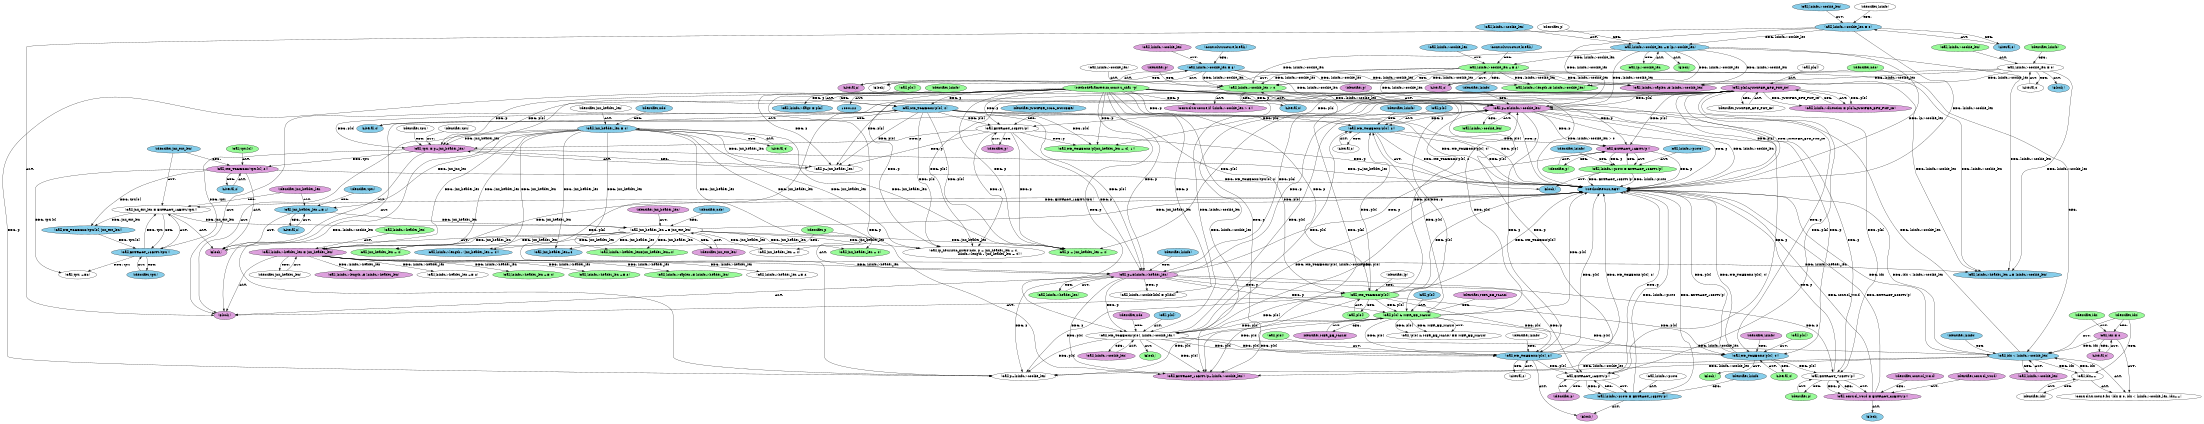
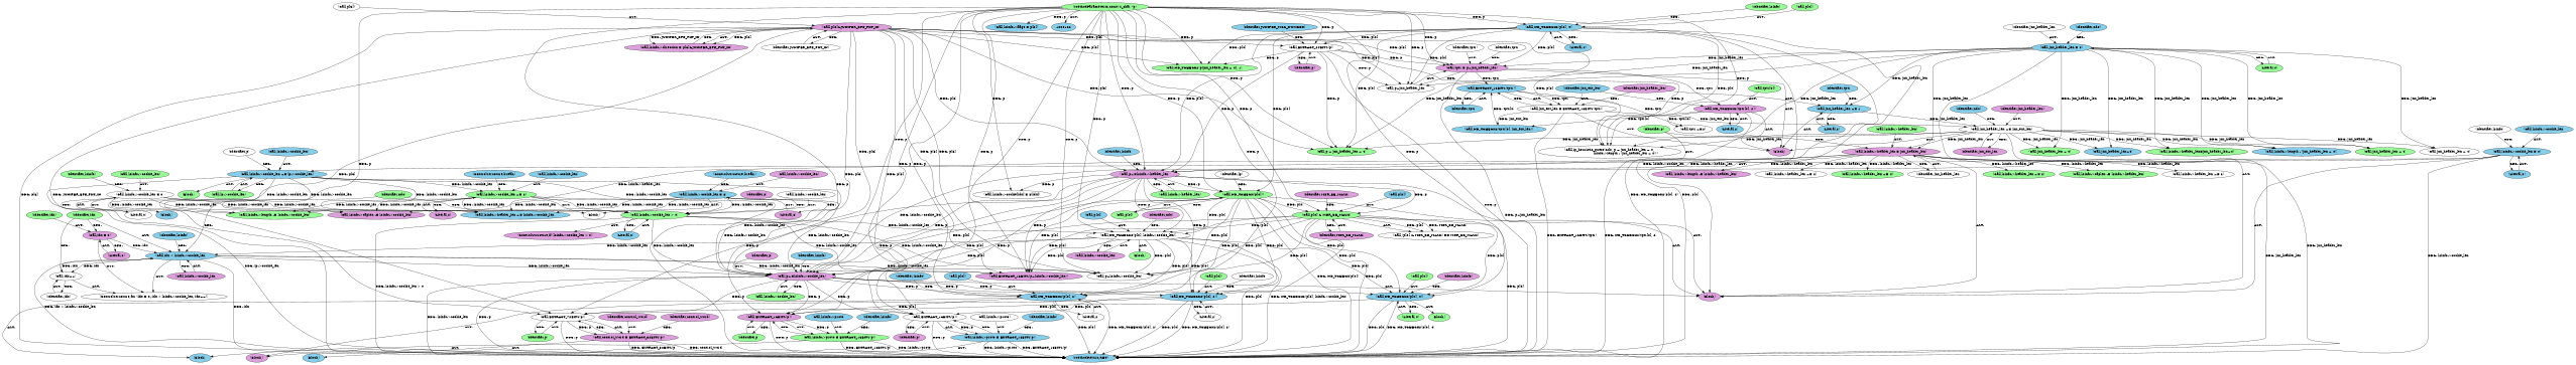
  digraph {
    fontname="DejaVu Serif"
    node [fillcolor=skyblue fontname="DejaVu Serif" style=filled]
    edge [fontname="DejaVu Serif"]
    n1 [fillcolor=plum label="(Call,p+=l2info->cookie_len)"]
    n2 [label="(Call,ND_TCHECK2(p[0], 2))"]
    n3 [fillcolor=plum label="(Call,EXTRACT_16BITS(p))"]
    n4 [label="(Call,ND_TCHECK2(p[0], 2))"]
    n5 [fillcolor=white label="(Call,EXTRACT_16BITS(p))"]
    n6 [label="(Call,ND_TCHECK2(p[0], 4))"]
    n7 [fillcolor=white label="(Call,EXTRACT_72BITS(p))"]
    n8 [fillcolor=palegreen label="(Call,l2info->cookie_len)"]
    n9 [fillcolor=plum label="(Block,)"]
    n10 [label="(MethodReturn,RET)"]
    n11 [label="(Block,)"]
    n12 [fillcolor=white label="(Literal,2)"]
    n13 [fillcolor=palegreen label="(Call,l2info->proto = EXTRACT_16BITS(p))"]
    n14 [fillcolor=palegreen label="(Identifier,p)"]
    n15 [fillcolor=white label="(Literal,2)"]
    n16 [fillcolor=plum label="(Block,)"]
    n17 [label="(Call,l2info->proto = EXTRACT_16BITS(p))"]
    n18 [fillcolor=plum label="(Identifier,p)"]
    n19 [fillcolor=palegreen label="(Literal,4)"]
    n20 [fillcolor=palegreen label="(Block,)"]
    n21 [fillcolor=plum label="(Call,control_word = EXTRACT_32BITS(p))"]
    n22 [fillcolor=palegreen label="(Identifier,p)"]
    n23 [label="(Call,l2info->cookie_len = 8)"]
    n24 [fillcolor=palegreen label="(Call,l2info->cookie_len > 0)"]
    n25 [label="(Call,l2info->header_len += l2info->cookie_len)"]
    n26 [fillcolor=palegreen label="(Call,l2info->length -= l2info->cookie_len)"]
    n27 [fillcolor=white label="(Block,)"]
    n28 [fillcolor=plum label="(Literal,8)"]
    n29 [fillcolor=plum label="(Call,l2info->caplen -= l2info->cookie_len)"]
    n30 [fillcolor=white label="(Call,ND_TCHECK2(p[0], l2info->cookie_len))"]
    n31 [fillcolor=plum label="(ControlStructure,if (l2info->cookie_len > 0))"]
    n32 [fillcolor=white label="(Call,p+l2info->cookie_len)"]
    n33 [fillcolor=plum label="(Call,EXTRACT_16BITS(p+l2info->cookie_len))"]
    n34 [label="(Literal,0)"]
    n35 [fillcolor=palegreen label="(Call,l2info->cookie_len += 2)"]
    n36 [fillcolor=plum label="(Literal,2)"]
    n37 [label="(Call,l2info->cookie_len += lp->cookie_len)"]
    n38 [fillcolor=palegreen label="(Call,lp->cookie_len)"]
    n39 [fillcolor=palegreen label="(Block,)"]
    n40 [label="(Call,l2info->cookie_len = 0)"]
    n41 [label="(Literal,0)"]
    n42 [label="(Call,idx < l2info->cookie_len)"]
    n43 [fillcolor=plum label="(Call,l2info->cookie_len)"]
    n44 [fillcolor=palegreen label="(Block,)"]
    n45 [fillcolor=white label="(Call,l2info->cookie_len = 0)"]
    n46 [label="(Block,)"]
    n47 [fillcolor=white label="(Literal,0)"]
    n48 [fillcolor=white label="(Call,idx++)"]
    n49 [fillcolor=white label="(ControlStructure,for (idx = 0; idx < l2info->cookie_len; idx++))"]
    n50 [fillcolor=plum label="(Call,l2info->cookie_len)"]
    n51 [fillcolor=white label="(Identifier,idx)"]
    n52 [fillcolor=plum label="(Call,idx = 0)"]
    n53 [fillcolor=plum label="(Literal,0)"]
    n54 [fillcolor=palegreen label="(Call,ND_TCHECK(p[0]))"]
    n55 [fillcolor=palegreen label="(Call,p[0] & MFR_BE_MASK)"]
    n56 [fillcolor=palegreen label="(Call,p[0])"]
    n57 [fillcolor=plum label="(Identifier,MFR_BE_MASK)"]
    n58 [fillcolor=white label="(Call,(p[0] & MFR_BE_MASK) == MFR_BE_MASK)"]
    n59 [fillcolor=plum label="(Call,p+=l2info->header_len)"]
    n60 [fillcolor=palegreen label="(Call,l2info->header_len)"]
    n61 [fillcolor=white label="(Call,l2info->cookie[idx] = p[idx])"]
    n62 [fillcolor=plum label="(Call,l2info->header_len = jnx_header_len)"]
    n63 [fillcolor=white label="(Call,l2info->header_len += 2)"]
    n64 [fillcolor=white label="(Identifier,jnx_header_len)"]
    n65 [fillcolor=plum label="(Call,l2info->length -= l2info->header_len)"]
    n66 [fillcolor=white label="(Call,l2info->header_len += 2)"]
    n67 [fillcolor=palegreen label="(Call,l2info->header_len += 4)"]
    n68 [fillcolor=palegreen label="(Call,l2info->header_len += 2)"]
    n69 [fillcolor=palegreen label="(Call,l2info->caplen -= l2info->header_len)"]
    n70 [label="(Call,jnx_header_len = 4)"]
    n71 [fillcolor=plum label="(Call,tptr = p+jnx_header_len)"]
    n72 [label="(Call,jnx_header_len += 1)"]
    n73 [fillcolor=palegreen label="(Literal,4)"]
    n74 [fillcolor=palegreen label="(Call,jnx_header_len + 4)"]
    n75 [label="(Call,l2info->length - (jnx_header_len + 4))"]
    n76 [fillcolor=white label="(Call,ip_heuristic_guess(ndo, p + jnx_header_len + 4,\n                               l2info->length - (jnx_header_len + 4)))"]
    n77 [fillcolor=palegreen label="(Call,jnx_header_len + 4)"]
    n78 [label="(Call,jnx_header_len+4)"]
    n79 [fillcolor=white label="(Call,p+jnx_header_len)"]
    n80 [fillcolor=palegreen label="(Call,p + jnx_header_len + 4)"]
    n81 [fillcolor=palegreen label="(Call,l2info->header_len=jnx_header_len+4)"]
    n82 [fillcolor=white label="(Call,jnx_header_len + 4)"]
    n83 [fillcolor=plum label="(Block,)"]
    n84 [label="(Call,EXTRACT_16BITS(tptr))"]
    n85 [fillcolor=plum label="(Call,ND_TCHECK2(tptr[0], 2))"]
    n86 [fillcolor=white label="(Call,jnx_header_len += jnx_ext_len)"]
    n87 [label="(Literal,2)"]
    n88 [fillcolor=plum label="(Identifier,jnx_ext_len)"]
    n89 [fillcolor=white label="(Call,jnx_ext_len = EXTRACT_16BITS(tptr))"]
    n90 [label="(Call,ND_TCHECK2(tptr[0], jnx_ext_len))"]
    n91 [fillcolor=white label="(Call,tptr +=2)"]
    n92 [label="(Identifier,tptr)"]
    n93 [label="(Literal,2)"]
    n94 [fillcolor=plum label="(Call,p[3]&JUNIPER_BPF_PKT_IN)"]
    n95 [fillcolor=white label="(Call,EXTRACT_24BITS(p))"]
    n96 [fillcolor=white label="(Identifier,JUNIPER_BPF_PKT_IN)"]
    n97 [fillcolor=palegreen label="(Call,ND_TCHECK2(p[jnx_header_len + 4], 1))"]
    n98 [fillcolor=plum label="(Call,l2info->direction = p[3]&JUNIPER_BPF_PKT_IN)"]
    n99 [fillcolor=plum label="(Identifier,p)"]
    n100 [fillcolor=palegreen label="(MethodParameterIn,const u_char *p)"]
    n101 [label="(Call,ND_TCHECK2(p[0], 4))"]
    n102 [label="(Call,l2info->flags = p[3])"]
    1000122
    n104 [label="(Literal,4)"]
    n105 [label="(Block,)"]
    n106 [label="(Call,p[0])"]
    n107 [fillcolor=palegreen label="(Identifier,idx)"]
    n108 [fillcolor=palegreen label="(Identifier,l2info)"]
    n109 [label="(Call,l2info->proto)"]
    n110 [fillcolor=palegreen label="(Identifier,p)"]
    n111 [fillcolor=plum label="(Identifier,jnx_header_len)"]
    n112 [label="(Identifier,l2info)"]
    n113 [fillcolor=white label="(Identifier,tptr)"]
    n114 [fillcolor=palegreen label="(Call,p[0])"]
    n115 [fillcolor=white label="(Call,l2info->proto)"]
    n116 [fillcolor=white label="(Identifier,tptr)"]
    n117 [label="(Call,l2info->cookie_len)"]
    n118 [fillcolor=plum label="(Identifier,ndo)"]
    n119 [label="(ControlStructure,break;)"]
    n120 [fillcolor=palegreen label="(Call,tptr[0])"]
    n121 [fillcolor=plum label="(Identifier,l2info)"]
    n122 [fillcolor=plum label="(Identifier,p)"]
    n123 [label="(Identifier,tptr)"]
    n124 [label="(Call,l2info->cookie_len)"]
    n125 [label="(Call,l2info->cookie_len)"]
    n126 [fillcolor=white label="(Call,l2info->cookie_len)"]
    n127 [fillcolor=plum label="(Identifier,MFR_BE_MASK)"]
    n128 [fillcolor=palegreen label="(Identifier,ndo)"]
    n129 [label="(Identifier,ndo)"]
    n130 [label="(Identifier,l2info)"]
    n131 [fillcolor=plum label="(Identifier,jnx_header_len)"]
    n132 [fillcolor=palegreen label="(Call,p[0])"]
    n133 [fillcolor=palegreen label="(Call,l2info->cookie_len)"]
    n134 [label="(Call,p[0])"]
    n135 [label="(Identifier,JUNIPER_MGC_NUMBER)"]
    n136 [fillcolor=white label="(Identifier,lp)"]
    n137 [fillcolor=white label="(Identifier,l2info)"]
    n138 [label="(Identifier,l2info)"]
    n139 [fillcolor=white label="(Identifier,l2info)"]
    n140 [label="(Identifier,l2info)"]
    n141 [fillcolor=plum label="(Identifier,control_word)"]
    n142 [fillcolor=palegreen label="(Call,l2info->header_len)"]
    n143 [fillcolor=plum label="(Identifier,control_word)"]
    n144 [fillcolor=plum label="(Call,l2info->cookie_len)"]
    n145 [fillcolor=white label="(Identifier,p)"]
    n146 [fillcolor=white label="(Identifier,jnx_header_len)"]
    n147 [label="(Identifier,l2info)"]
    n148 [fillcolor=palegreen label="(Identifier,idx)"]
    n149 [fillcolor=plum label="(Identifier,p)"]
    n150 [fillcolor=white label="(Call,p[3])"]
    n151 [label="(Call,p[0])"]
    n152 [label="(Identifier,ndo)"]
    n153 [fillcolor=palegreen label="(Call,p[0])"]
    n154 [label="(Identifier,l2info)"]
    n155 [fillcolor=palegreen label="(Identifier,l2info)"]
    n156 [label="(Identifier,jnx_ext_len)"]
    n157 [label="(ControlStructure,break;)"]
    n1 -> n2 [label="DDG: p"]
    n1 -> n3 [label="DDG: p"]
    n1 -> n4 [label="DDG: p"]
    n1 -> n5 [label="DDG: p"]
    n1 -> n6 [label="DDG: p"]
    n1 -> n7 [label="DDG: p"]
    n1 -> n8 [label="CFG: "]
    n1 -> n9 [label="AST: "]
    n1 -> n10 [label="DDG: p"]
    n1 -> n10 [label="DDG: l2info->cookie_len"]
    n2 -> n3 [label="DDG: p[0]"]
    n2 -> n10 [label="DDG: p[0]"]
    n2 -> n10 [label="DDG: ND_TCHECK2(p[0], 2)"]
    n2 -> n11 [label="AST: "]
    n2 -> n12 [label="CFG: "]
    n3 -> n10 [label="DDG: p"]
    n3 -> n13 [label="AST: "]
    n3 -> n13 [label="DDG: p"]
    n3 -> n14 [label="CFG: "]
    n4 -> n5 [label="DDG: p[0]"]
    n4 -> n10 [label="DDG: p[0]"]
    n4 -> n10 [label="DDG: ND_TCHECK2(p[0], 2)"]
    n4 -> n15 [label="CFG: "]
    n4 -> n16 [label="AST: "]
    n5 -> n10 [label="DDG: p"]
    n5 -> n17 [label="AST: "]
    n5 -> n17 [label="DDG: p"]
    n5 -> n18 [label="CFG: "]
    n6 -> n7 [label="DDG: p[0]"]
    n6 -> n10 [label="DDG: p[0]"]
    n6 -> n10 [label="DDG: ND_TCHECK2(p[0], 4)"]
    n6 -> n19 [label="CFG: "]
    n6 -> n20 [label="AST: "]
    n7 -> n10 [label="DDG: p"]
    n7 -> n21 [label="AST: "]
    n7 -> n21 [label="DDG: p"]
    n7 -> n22 [label="CFG: "]
    n8 -> n1 [label="AST: "]
    n12 -> n2 [label="AST: "]
    n13 -> n3 [label="CFG: "]
    n13 -> n10 [label="DDG: EXTRACT_16BITS(p)"]
    n13 -> n10 [label="DDG: l2info->proto"]
    n13 -> n11 [label="AST: "]
    n14 -> n3 [label="AST: "]
    n15 -> n4 [label="AST: "]
    n17 -> n5 [label="CFG: "]
    n17 -> n10 [label="DDG: l2info->proto"]
    n17 -> n10 [label="DDG: EXTRACT_16BITS(p)"]
    n17 -> n16 [label="AST: "]
    n18 -> n5 [label="AST: "]
    n19 -> n6 [label="AST: "]
    n21 -> n7 [label="CFG: "]
    n21 -> n10 [label="DDG: control_word"]
    n21 -> n10 [label="DDG: EXTRACT_32BITS(p)"]
    n21 -> n105 [label="AST: "]
    n22 -> n7 [label="AST: "]
    n23 -> n1 [label="DDG: l2info->cookie_len"]
    n23 -> n24 [label="DDG: l2info->cookie_len"]
    n23 -> n25 [label="DDG: l2info->cookie_len"]
    n23 -> n26 [label="DDG: l2info->cookie_len"]
    n23 -> n27 [label="AST: "]
    n23 -> n28 [label="CFG: "]
    n23 -> n29 [label="DDG: l2info->cookie_len"]
    n24 -> n1 [label="DDG: l2info->cookie_len"]
    n24 -> n10 [label="DDG: l2info->cookie_len > 0"]
    n24 -> n30 [label="DDG: l2info->cookie_len"]
    n24 -> n31 [label="AST: "]
    n24 -> n32 [label="DDG: l2info->cookie_len"]
    n24 -> n33 [label="DDG: l2info->cookie_len"]
    n24 -> n34 [label="CFG: "]
    n28 -> n23 [label="AST: "]
    n30 -> n1 [label="DDG: p[0]"]
    n30 -> n2 [label="DDG: p[0]"]
    n30 -> n4 [label="DDG: p[0]"]
    n30 -> n6 [label="DDG: p[0]"]
    n30 -> n10 [label="DDG: p[0]"]
    n30 -> n10 [label="DDG: ND_TCHECK2(p[0], l2info->cookie_len)"]
    n30 -> n32 [label="DDG: p[0]"]
    n30 -> n33 [label="DDG: p[0]"]
    n30 -> n42 [label="DDG: l2info->cookie_len"]
    n30 -> n43 [label="CFG: "]
    n30 -> n44 [label="AST: "]
    n34 -> n24 [label="AST: "]
    n35 -> n1 [label="DDG: l2info->cookie_len"]
    n35 -> n24 [label="DDG: l2info->cookie_len"]
    n35 -> n25 [label="DDG: l2info->cookie_len"]
    n35 -> n26 [label="DDG: l2info->cookie_len"]
    n35 -> n27 [label="AST: "]
    n35 -> n29 [label="DDG: l2info->cookie_len"]
    n35 -> n36 [label="CFG: "]
    n36 -> n35 [label="AST: "]
    n37 -> n1 [label="DDG: l2info->cookie_len"]
    n37 -> n10 [label="DDG: lp->cookie_len"]
    n37 -> n24 [label="DDG: l2info->cookie_len"]
    n37 -> n25 [label="DDG: l2info->cookie_len"]
    n37 -> n26 [label="DDG: l2info->cookie_len"]
    n37 -> n29 [label="DDG: l2info->cookie_len"]
    n37 -> n35 [label="DDG: l2info->cookie_len"]
    n37 -> n38 [label="CFG: "]
    n37 -> n39 [label="AST: "]
    n38 -> n37 [label="AST: "]
    n40 -> n1 [label="DDG: l2info->cookie_len"]
    n40 -> n9 [label="AST: "]
    n40 -> n10 [label="DDG: l2info->cookie_len"]
    n40 -> n37 [label="DDG: l2info->cookie_len"]
    n40 -> n41 [label="CFG: "]
    n41 -> n40 [label="AST: "]
    n42 -> n1 [label="DDG: l2info->cookie_len"]
    n42 -> n10 [label="DDG: idx"]
    n42 -> n10 [label="DDG: idx < l2info->cookie_len"]
    n42 -> n32 [label="DDG: l2info->cookie_len"]
    n42 -> n33 [label="DDG: l2info->cookie_len"]
    n42 -> n48 [label="DDG: idx"]
    n42 -> n49 [label="AST: "]
    n42 -> n50 [label="CFG: "]
    n43 -> n30 [label="AST: "]
    n45 -> n24 [label="DDG: l2info->cookie_len"]
    n45 -> n25 [label="DDG: l2info->cookie_len"]
    n45 -> n26 [label="DDG: l2info->cookie_len"]
    n45 -> n29 [label="DDG: l2info->cookie_len"]
    n45 -> n46 [label="AST: "]
    n45 -> n47 [label="CFG: "]
    n47 -> n45 [label="AST: "]
    n48 -> n42 [label="DDG: idx"]
    n48 -> n49 [label="AST: "]
    n48 -> n51 [label="CFG: "]
    n50 -> n42 [label="AST: "]
    n51 -> n48 [label="AST: "]
    n52 -> n42 [label="DDG: idx"]
    n52 -> n49 [label="AST: "]
    n52 -> n53 [label="CFG: "]
    n53 -> n52 [label="AST: "]
    n54 -> n1 [label="DDG: p[0]"]
    n54 -> n2 [label="DDG: p[0]"]
    n54 -> n4 [label="DDG: p[0]"]
    n54 -> n6 [label="DDG: p[0]"]
    n54 -> n9 [label="AST: "]
    n54 -> n10 [label="DDG: p[0]"]
    n54 -> n10 [label="DDG: ND_TCHECK(p[0])"]
    n54 -> n30 [label="DDG: p[0]"]
    n54 -> n32 [label="DDG: p[0]"]
    n54 -> n33 [label="DDG: p[0]"]
    n54 -> n55 [label="DDG: p[0]"]
    n54 -> n56 [label="CFG: "]
    n55 -> n1 [label="DDG: p[0]"]
    n55 -> n2 [label="DDG: p[0]"]
    n55 -> n4 [label="DDG: p[0]"]
    n55 -> n6 [label="DDG: p[0]"]
    n55 -> n10 [label="DDG: p[0]"]
    n55 -> n30 [label="DDG: p[0]"]
    n55 -> n32 [label="DDG: p[0]"]
    n55 -> n33 [label="DDG: p[0]"]
    n55 -> n57 [label="CFG: "]
    n55 -> n58 [label="AST: "]
    n55 -> n58 [label="DDG: p[0]"]
    n55 -> n58 [label="DDG: MFR_BE_MASK"]
    n56 -> n54 [label="AST: "]
    n57 -> n55 [label="AST: "]
    n59 -> n1 [label="DDG: p"]
    n59 -> n3 [label="DDG: p"]
    n59 -> n5 [label="DDG: p"]
    n59 -> n7 [label="DDG: p"]
    n59 -> n9 [label="AST: "]
    n59 -> n30 [label="DDG: p"]
    n59 -> n32 [label="DDG: p"]
    n59 -> n33 [label="DDG: p"]
    n59 -> n54 [label="DDG: p"]
    n59 -> n55 [label="DDG: p"]
    n59 -> n60 [label="CFG: "]
    n59 -> n61 [label="DDG: p"]
    n60 -> n59 [label="AST: "]
    n62 -> n9 [label="AST: "]
    n62 -> n10 [label="DDG: jnx_header_len"]
    n62 -> n25 [label="DDG: l2info->header_len"]
    n62 -> n59 [label="DDG: l2info->header_len"]
    n62 -> n63 [label="DDG: l2info->header_len"]
    n62 -> n64 [label="CFG: "]
    n62 -> n65 [label="DDG: l2info->header_len"]
    n62 -> n66 [label="DDG: l2info->header_len"]
    n62 -> n67 [label="DDG: l2info->header_len"]
    n62 -> n68 [label="DDG: l2info->header_len"]
    n62 -> n69 [label="DDG: l2info->header_len"]
    n64 -> n62 [label="AST: "]
    n70 -> n9 [label="AST: "]
    n70 -> n62 [label="DDG: jnx_header_len"]
    n70 -> n71 [label="DDG: jnx_header_len"]
-   n70 -> n72 [label="DDG: jnx_jnx_len"]
+   n70 -> n72 [label="DDG: jnx_header_len"]
    n70 -> n73 [label="CFG: "]
    n70 -> n74 [label="DDG: jnx_header_len"]
    n70 -> n75 [label="DDG: jnx_header_len"]
    n70 -> n76 [label="DDG: jnx_header_len"]
    n70 -> n77 [label="DDG: jnx_header_len"]
    n70 -> n78 [label="DDG: jnx_header_len"]
    n70 -> n79 [label="DDG: jnx_header_len"]
    n70 -> n80 [label="DDG: jnx_header_len"]
    n70 -> n81 [label="DDG: jnx_header_len"]
    n70 -> n82 [label="DDG: jnx_header_len"]
    n71 -> n10 [label="DDG: p+jnx_header_len"]
    n71 -> n79 [label="CFG: "]
    n71 -> n83 [label="AST: "]
    n71 -> n84 [label="DDG: tptr"]
    n71 -> n85 [label="DDG: tptr"]
    n72 -> n83 [label="AST: "]
    n72 -> n86 [label="DDG: jnx_header_len"]
    n72 -> n87 [label="CFG: "]
    n73 -> n70 [label="AST: "]
    n79 -> n71 [label="AST: "]
    n84 -> n89 [label="AST: "]
    n84 -> n89 [label="DDG: tptr"]
    n84 -> n91 [label="DDG: tptr"]
    n84 -> n92 [label="CFG: "]
    n85 -> n10 [label="DDG: ND_TCHECK2(tptr[0], 2)"]
    n85 -> n83 [label="AST: "]
    n85 -> n90 [label="DDG: tptr[0]"]
    n85 -> n91 [label="DDG: tptr[0]"]
    n85 -> n93 [label="CFG: "]
    n86 -> n10 [label="DDG: jnx_header_len"]
    n86 -> n62 [label="DDG: jnx_header_len"]
    n86 -> n74 [label="DDG: jnx_header_len"]
    n86 -> n75 [label="DDG: jnx_header_len"]
    n86 -> n76 [label="DDG: jnx_header_len"]
    n86 -> n77 [label="DDG: jnx_header_len"]
    n86 -> n78 [label="DDG: jnx_header_len"]
    n86 -> n80 [label="DDG: jnx_header_len"]
    n86 -> n81 [label="DDG: jnx_header_len"]
    n86 -> n82 [label="DDG: jnx_header_len"]
    n86 -> n83 [label="AST: "]
    n86 -> n88 [label="CFG: "]
    n87 -> n72 [label="AST: "]
    n88 -> n86 [label="AST: "]
-   n10 -> n89 [label="DDG: EXTRACT_16BITS(tptr)"]
+   n89 -> n10 [label="DDG: EXTRACT_16BITS(tptr)"]
    n89 -> n83 [label="AST: "]
    n89 -> n84 [label="CFG: "]
    n89 -> n86 [label="DDG: jnx_ext_len"]
    n89 -> n90 [label="DDG: jnx_ext_len"]
    n90 -> n84 [label="DDG: tptr[0]"]
    n92 -> n84 [label="AST: "]
    n93 -> n85 [label="AST: "]
    n94 -> n1 [label="DDG: p[3]"]
    n94 -> n3 [label="DDG: p[3]"]
    n94 -> n5 [label="DDG: p[3]"]
    n94 -> n7 [label="DDG: p[3]"]
    n94 -> n10 [label="DDG: p[3]"]
    n94 -> n10 [label="DDG: JUNIPER_BPF_PKT_IN"]
    n94 -> n32 [label="DDG: p[3]"]
    n94 -> n33 [label="DDG: p[3]"]
    n94 -> n59 [label="DDG: p[3]"]
    n94 -> n71 [label="DDG: p[3]"]
    n94 -> n76 [label="DDG: p[3]"]
    n94 -> n79 [label="DDG: p[3]"]
    n94 -> n80 [label="DDG: p[3]"]
    n94 -> n95 [label="DDG: p[3]"]
    n94 -> n96 [label="CFG: "]
    n94 -> n97 [label="DDG: p[3]"]
    n94 -> n98 [label="AST: "]
    n94 -> n98 [label="DDG: p[3]"]
    n94 -> n98 [label="DDG: JUNIPER_BPF_PKT_IN"]
    n95 -> n10 [label="DDG: p"]
    n95 -> n59 [label="DDG: p"]
    n95 -> n71 [label="DDG: p"]
    n95 -> n76 [label="DDG: p"]
    n95 -> n79 [label="DDG: p"]
    n95 -> n80 [label="DDG: p"]
    n95 -> n97 [label="DDG: p"]
    n95 -> n99 [label="CFG: "]
    n96 -> n94 [label="AST: "]
    n98 -> n94 [label="CFG: "]
    n99 -> n95 [label="AST: "]
    n100 -> n1 [label="DDG: p"]
    n100 -> n2 [label="DDG: p"]
    n100 -> n3 [label="DDG: p"]
    n100 -> n4 [label="DDG: p"]
    n100 -> n5 [label="DDG: p"]
    n100 -> n6 [label="DDG: p"]
-   n100 -> n31 [label="DDG: p"]
+   n100 -> n7 [label="DDG: p"]
    n100 -> n10 [label="DDG: p"]
    n100 -> n30 [label="DDG: p"]
    n100 -> n32 [label="DDG: p"]
    n100 -> n33 [label="DDG: p"]
    n100 -> n54 [label="DDG: p"]
    n100 -> n55 [label="DDG: p"]
    n100 -> n59 [label="DDG: p"]
    n100 -> n61 [label="DDG: p"]
    n100 -> n71 [label="DDG: p"]
    n100 -> n76 [label="DDG: p"]
    n100 -> n79 [label="DDG: p"]
    n100 -> n80 [label="DDG: p"]
    n100 -> n95 [label="DDG: p"]
    n100 -> n97 [label="DDG: p"]
    n100 -> n101 [label="DDG: p"]
    n100 -> n102 [label="DDG: p"]
    n100 -> 1000122 [label="AST: "]
    n101 -> n9 [label="AST: "]
    n101 -> n10 [label="DDG: ND_TCHECK2(p[0], 4)"]
    n101 -> n10 [label="DDG: p[0]"]
    n101 -> n54 [label="DDG: p[0]"]
    n101 -> n59 [label="DDG: p[0]"]
    n101 -> n71 [label="DDG: p[0]"]
    n101 -> n76 [label="DDG: p[0]"]
    n101 -> n79 [label="DDG: p[0]"]
    n101 -> n80 [label="DDG: p[0]"]
    n101 -> n95 [label="DDG: p[0]"]
    n101 -> n97 [label="DDG: p[0]"]
    n101 -> n104 [label="CFG: "]
    n104 -> n101 [label="AST: "]
    n106 -> n30 [label="AST: "]
    n107 -> n52 [label="AST: "]
    n108 -> n45 [label="CFG: "]
    n109 -> n13 [label="AST: "]
    n110 -> n59 [label="AST: "]
    n110 -> n62 [label="CFG: "]
    n111 -> n86 [label="AST: "]
    n112 -> n13 [label="CFG: "]
    n113 -> n71 [label="CFG: "]
    n114 -> n6 [label="AST: "]
    n115 -> n17 [label="AST: "]
    n116 -> n71 [label="AST: "]
    n117 -> n35 [label="AST: "]
    n118 -> n30 [label="CFG: "]
    n119 -> n23 [label="CFG: "]
    n120 -> n85 [label="AST: "]
    n121 -> n6 [label="CFG: "]
    n122 -> n1 [label="AST: "]
    n123 -> n72 [label="CFG: "]
    n124 -> n37 [label="AST: "]
    n125 -> n40 [label="AST: "]
    n126 -> n24 [label="AST: "]
    n127 -> n55 [label="CFG: "]
    n128 -> n24 [label="CFG: "]
    n128 -> n42 [label="CFG: "]
    n129 -> n70 [label="CFG: "]
    n130 -> n17 [label="CFG: "]
    n131 -> n72 [label="AST: "]
    n131 -> n89 [label="CFG: "]
    n132 -> n4 [label="AST: "]
    n133 -> n45 [label="AST: "]
    n134 -> n2 [label="AST: "]
    n135 -> n95 [label="CFG: "]
    n136 -> n54 [label="CFG: "]
    n137 -> n4 [label="CFG: "]
    n138 -> n1 [label="CFG: "]
    n139 -> n40 [label="CFG: "]
    n140 -> n59 [label="CFG: "]
    n141 -> n21 [label="CFG: "]
    n142 -> n62 [label="AST: "]
    n143 -> n21 [label="AST: "]
    n144 -> n23 [label="AST: "]
    n145 -> n37 [label="CFG: "]
    n146 -> n70 [label="AST: "]
    n147 -> n42 [label="CFG: "]
    n148 -> n42 [label="AST: "]
    n148 -> n48 [label="CFG: "]
    n148 -> n52 [label="CFG: "]
    n149 -> n24 [label="CFG: "]
    n150 -> n94 [label="AST: "]
    n151 -> n55 [label="AST: "]
    n152 -> n86 [label="CFG: "]
    n153 -> n101 [label="AST: "]
    n154 -> n2 [label="CFG: "]
    n155 -> n101 [label="CFG: "]
    n156 -> n85 [label="CFG: "]
    n156 -> n89 [label="AST: "]
    n157 -> n35 [label="CFG: "]
  }
